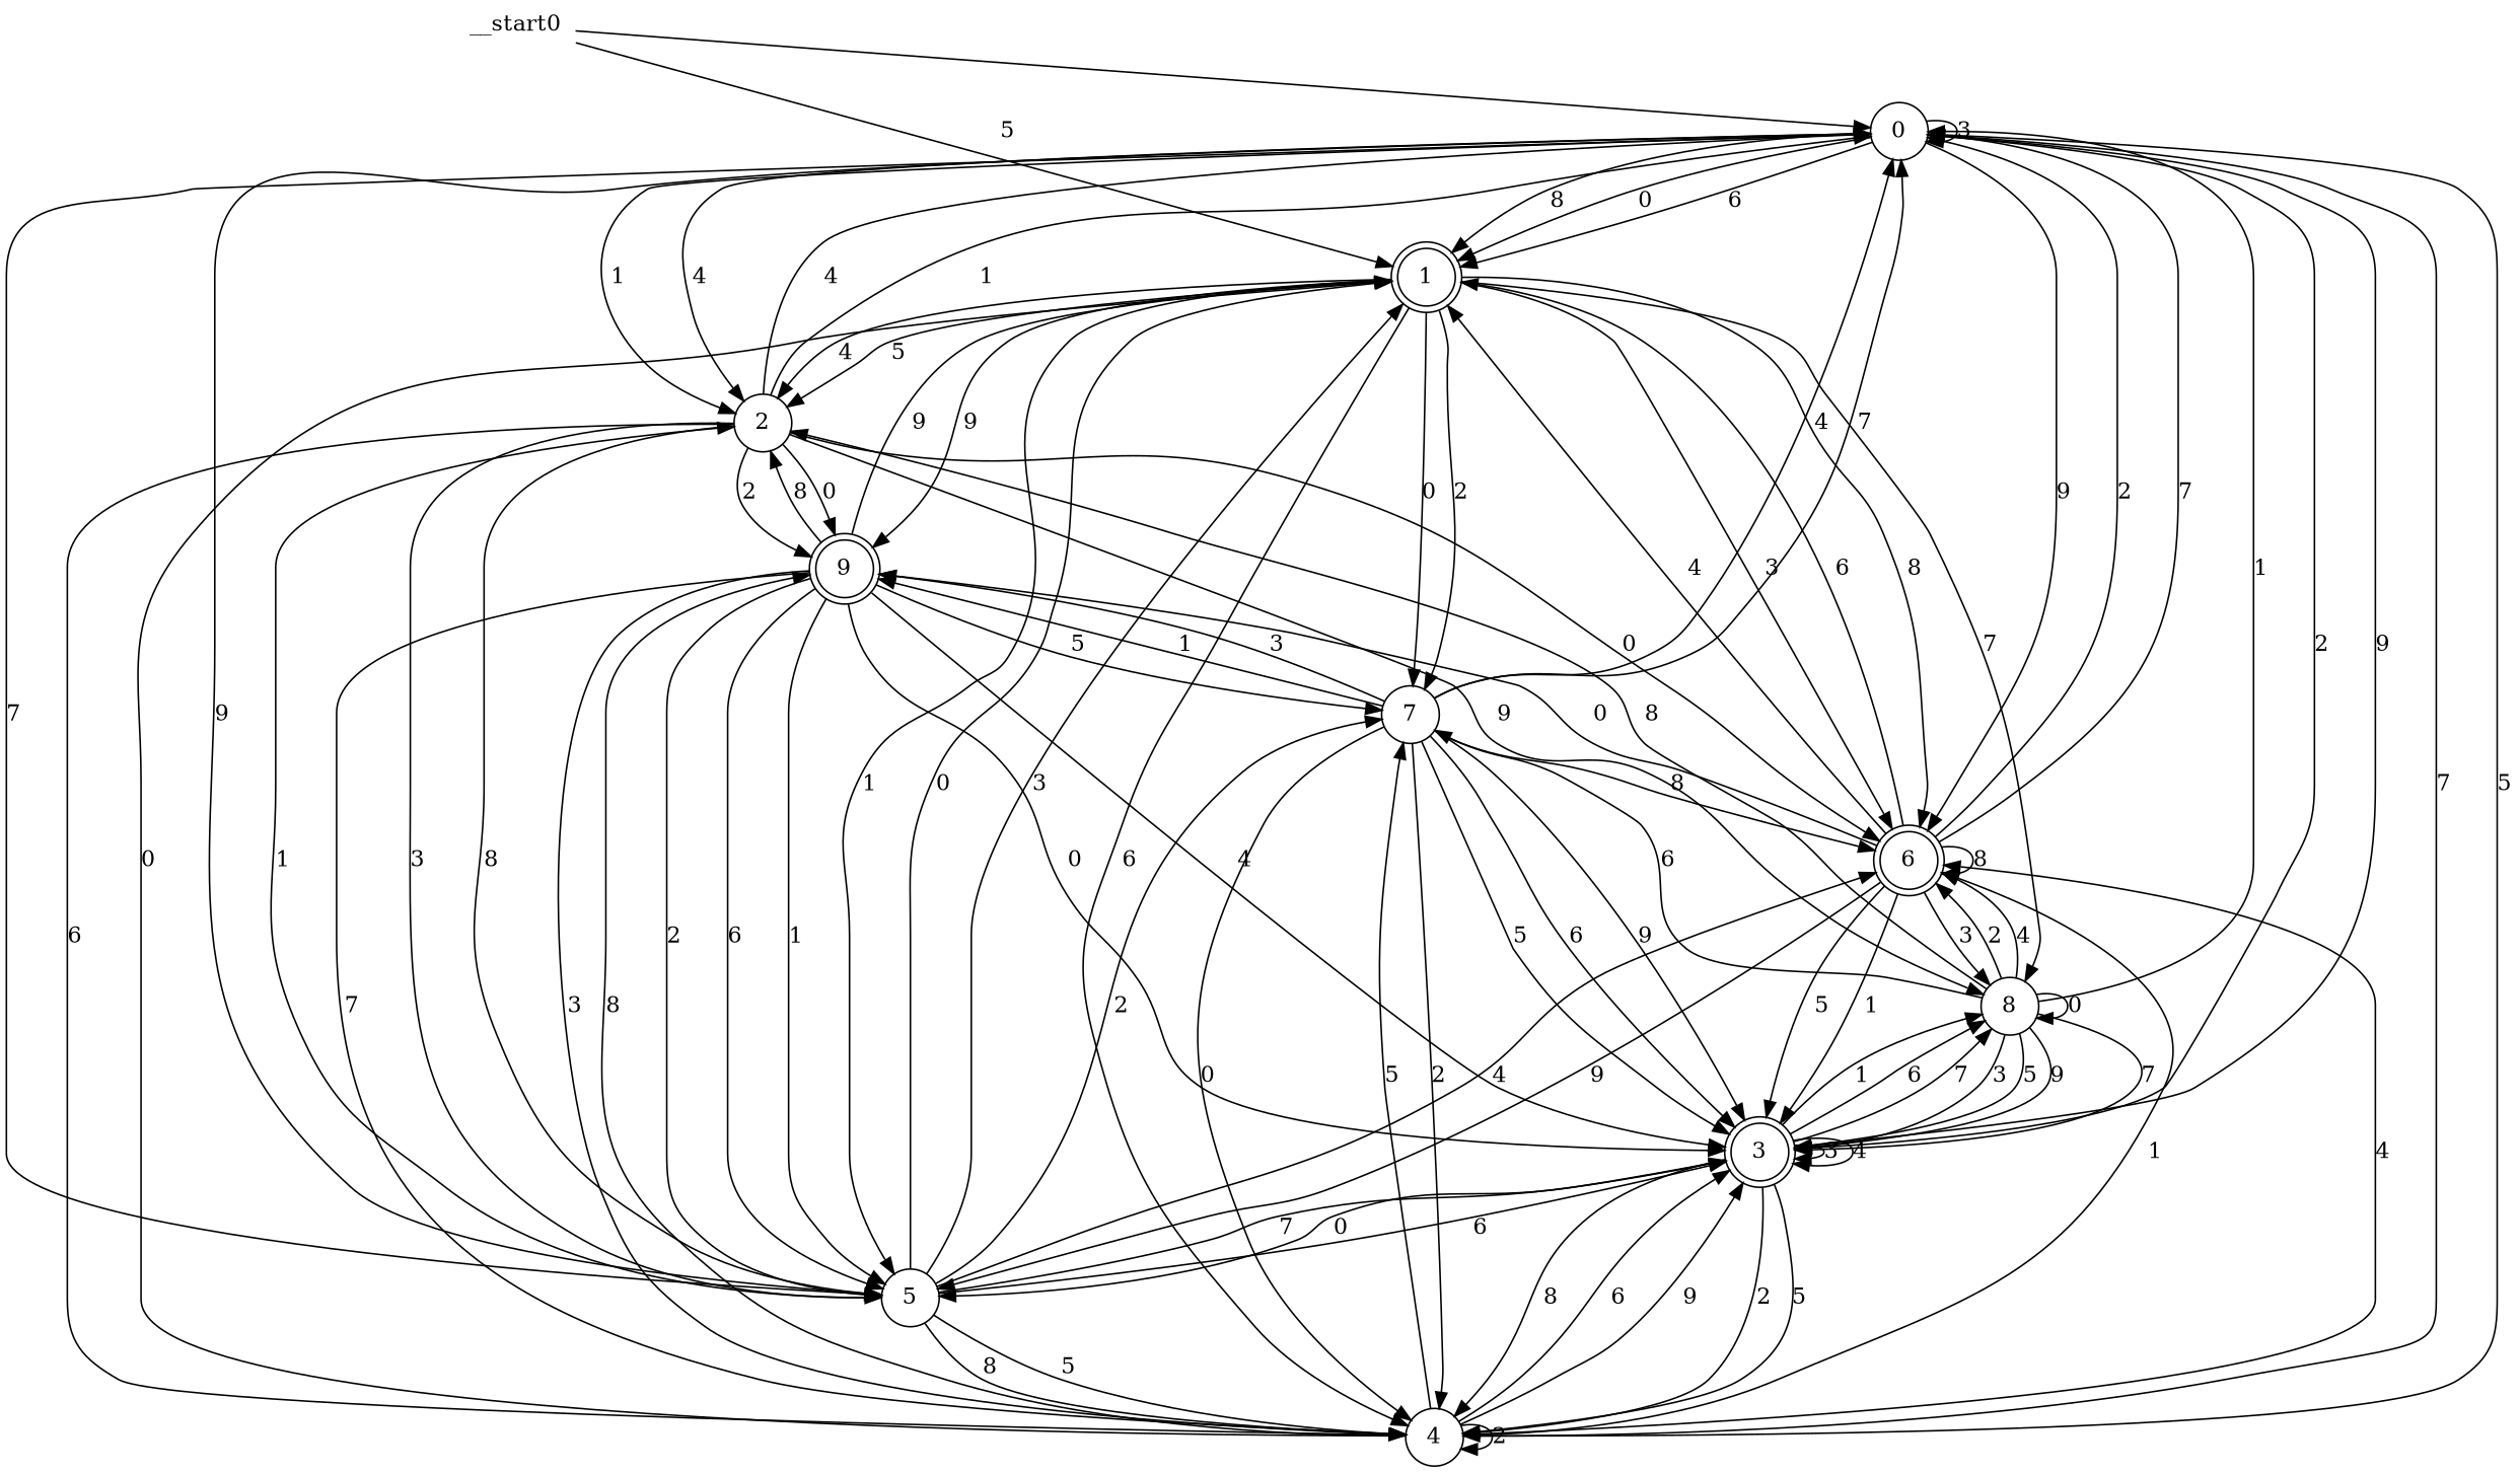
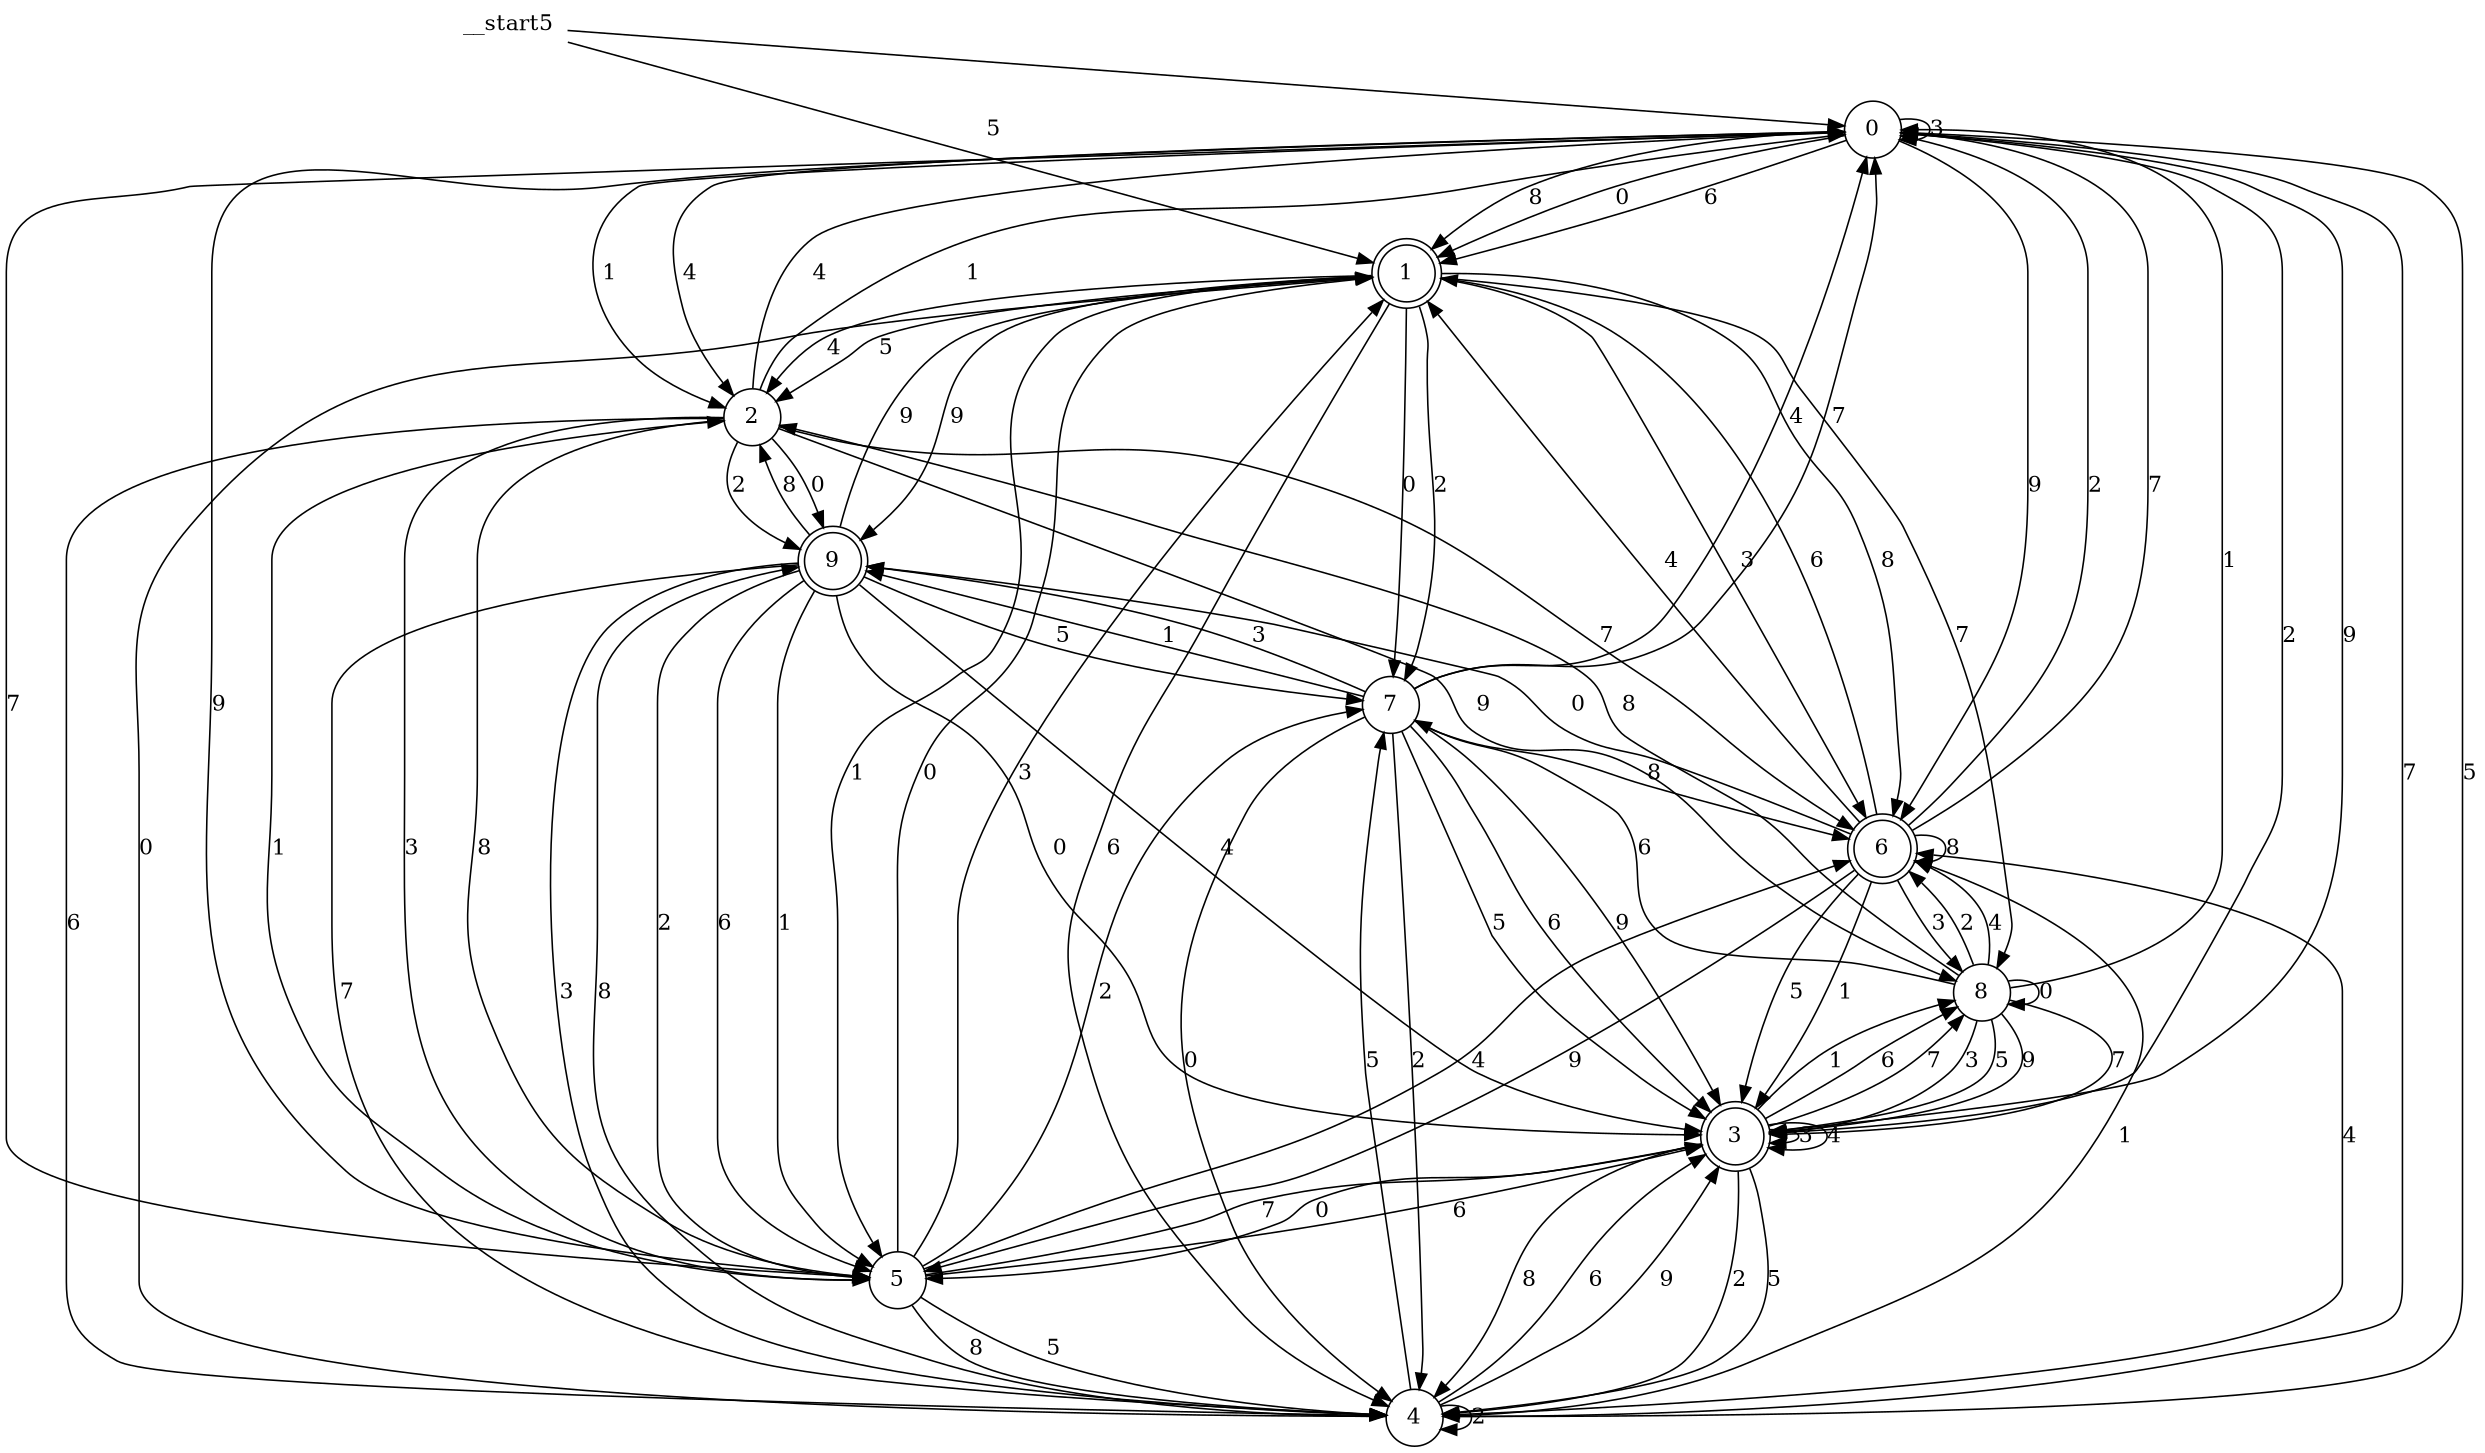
  digraph {
    node [shape=circle]
    n1 [label=0]
    n2 [label=1 shape=doublecircle]
    n3 [label=2]
    n4 [label=3 shape=doublecircle]
    n5 [label=4]
    n6 [label=5]
    n7 [label=6 shape=doublecircle]
    n8 [label=7]
    n9 [label=8]
    n10 [label=9 shape=doublecircle]
-   __start0 [height=0 shape=none width=0]
+   __start0 [height=0 shape=none width=0 label=__start5]
    n1 -> n1 [label=3]
    n1 -> n2 [label=0]
    n1 -> n2 [label=6]
    n1 -> n2 [label=8]
    n1 -> n3 [label=1]
    n1 -> n3 [label=4]
    n1 -> n4 [label=2]
    n1 -> n5 [label=5]
    n1 -> n6 [label=7]
    n1 -> n7 [label=9]
    n2 -> n3 [label=4]
    n2 -> n3 [label=5]
    n2 -> n5 [label=6]
    n2 -> n6 [label=1]
    n2 -> n7 [label=3]
    n2 -> n7 [label=8]
    n2 -> n8 [label=0]
    n2 -> n8 [label=2]
    n2 -> n9 [label=7]
    n2 -> n10 [label=9]
    n3 -> n1 [label=1]
    n3 -> n1 [label=4]
    n3 -> n5 [label=6]
    n3 -> n6 [label=3]
    n3 -> n6 [label=8]
-   n3 -> n7 [label=0]
+   n3 -> n7 [label=7]
    n3 -> n9 [label=9]
    n3 -> n10 [label=0]
    n3 -> n10 [label=2]
    n4 -> n1 [label=9]
    n4 -> n4 [label=3]
    n4 -> n4 [label=4]
    n4 -> n5 [label=2]
    n4 -> n5 [label=5]
    n4 -> n5 [label=8]
    n4 -> n6 [label=0]
    n4 -> n9 [label=1]
    n4 -> n9 [label=6]
    n4 -> n9 [label=7]
    n5 -> n1 [label=7]
    n5 -> n2 [label=0]
    n5 -> n4 [label=6]
    n5 -> n4 [label=9]
    n5 -> n5 [label=2]
    n5 -> n7 [label=1]
    n5 -> n7 [label=4]
    n5 -> n8 [label=5]
    n5 -> n10 [label=8]
    n6 -> n1 [label=9]
    n6 -> n2 [label=0]
    n6 -> n2 [label=3]
    n6 -> n3 [label=1]
    n6 -> n4 [label=6]
    n6 -> n4 [label=7]
    n6 -> n5 [label=5]
    n6 -> n5 [label=8]
    n6 -> n7 [label=4]
    n6 -> n8 [label=2]
    n7 -> n1 [label=2]
    n7 -> n1 [label=7]
    n7 -> n2 [label=4]
    n7 -> n2 [label=6]
    n7 -> n4 [label=1]
    n7 -> n4 [label=5]
    n7 -> n6 [label=9]
    n7 -> n7 [label=8]
    n7 -> n9 [label=3]
    n7 -> n10 [label=0]
    n8 -> n1 [label=4]
    n8 -> n1 [label=7]
    n8 -> n4 [label=5]
    n8 -> n4 [label=6]
    n8 -> n4 [label=9]
    n8 -> n5 [label=0]
    n8 -> n5 [label=2]
    n8 -> n7 [label=8]
    n8 -> n10 [label=1]
    n8 -> n10 [label=3]
    n9 -> n1 [label=1]
    n9 -> n3 [label=8]
    n9 -> n4 [label=3]
    n9 -> n4 [label=5]
    n9 -> n4 [label=7]
    n9 -> n4 [label=9]
    n9 -> n7 [label=2]
    n9 -> n7 [label=4]
    n9 -> n8 [label=6]
    n9 -> n9 [label=0]
    n10 -> n2 [label=9]
    n10 -> n3 [label=8]
    n10 -> n4 [label=0]
    n10 -> n4 [label=4]
    n10 -> n5 [label=3]
    n10 -> n5 [label=7]
    n10 -> n6 [label=1]
    n10 -> n6 [label=2]
    n10 -> n6 [label=6]
    n10 -> n8 [label=5]
    __start0 -> n1
    __start0 -> n2 [label=5]
  }
